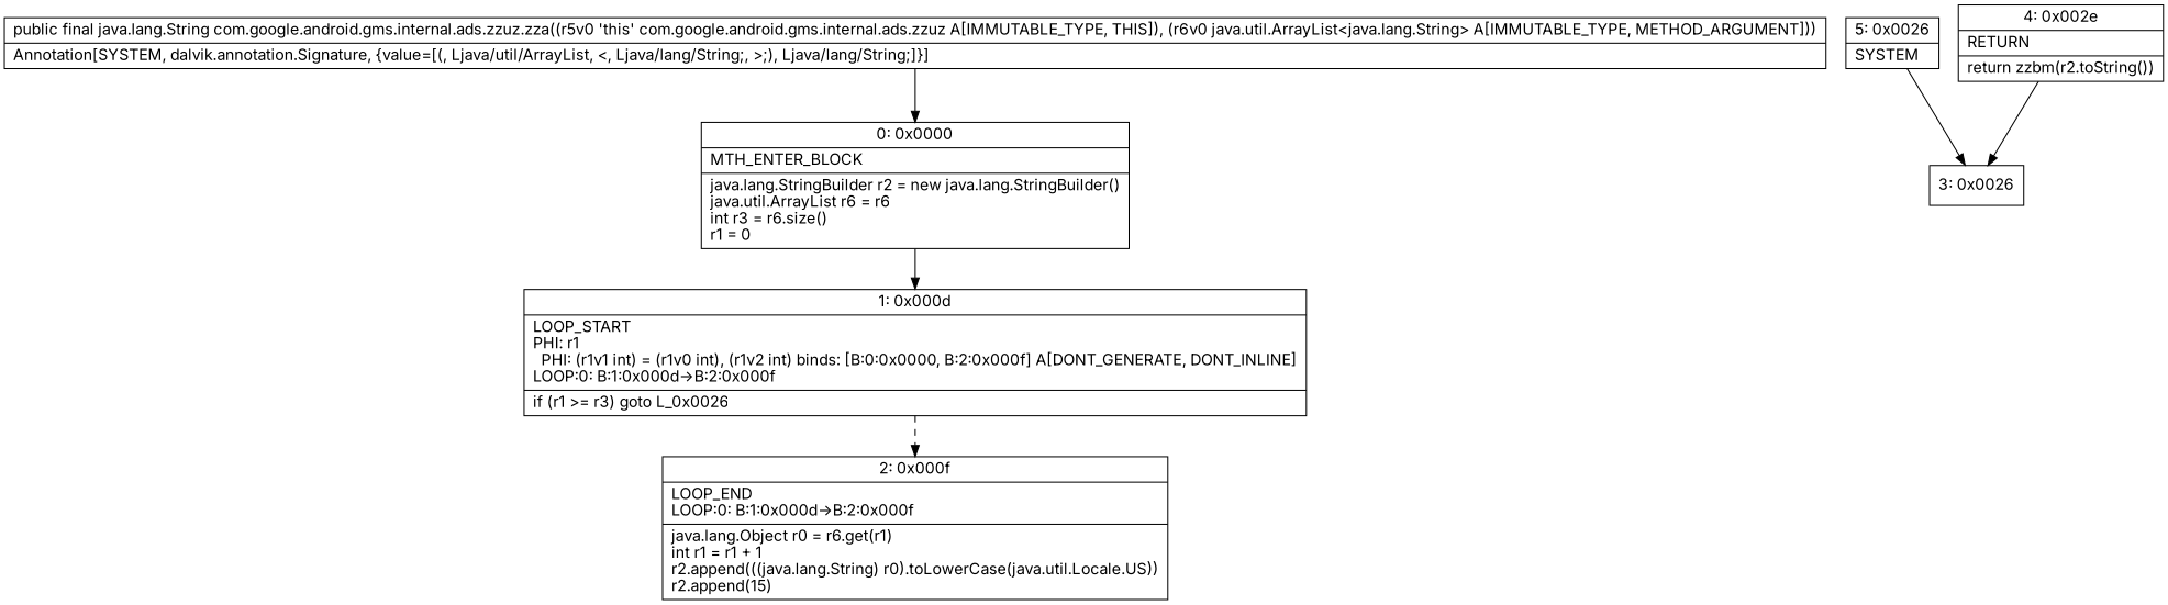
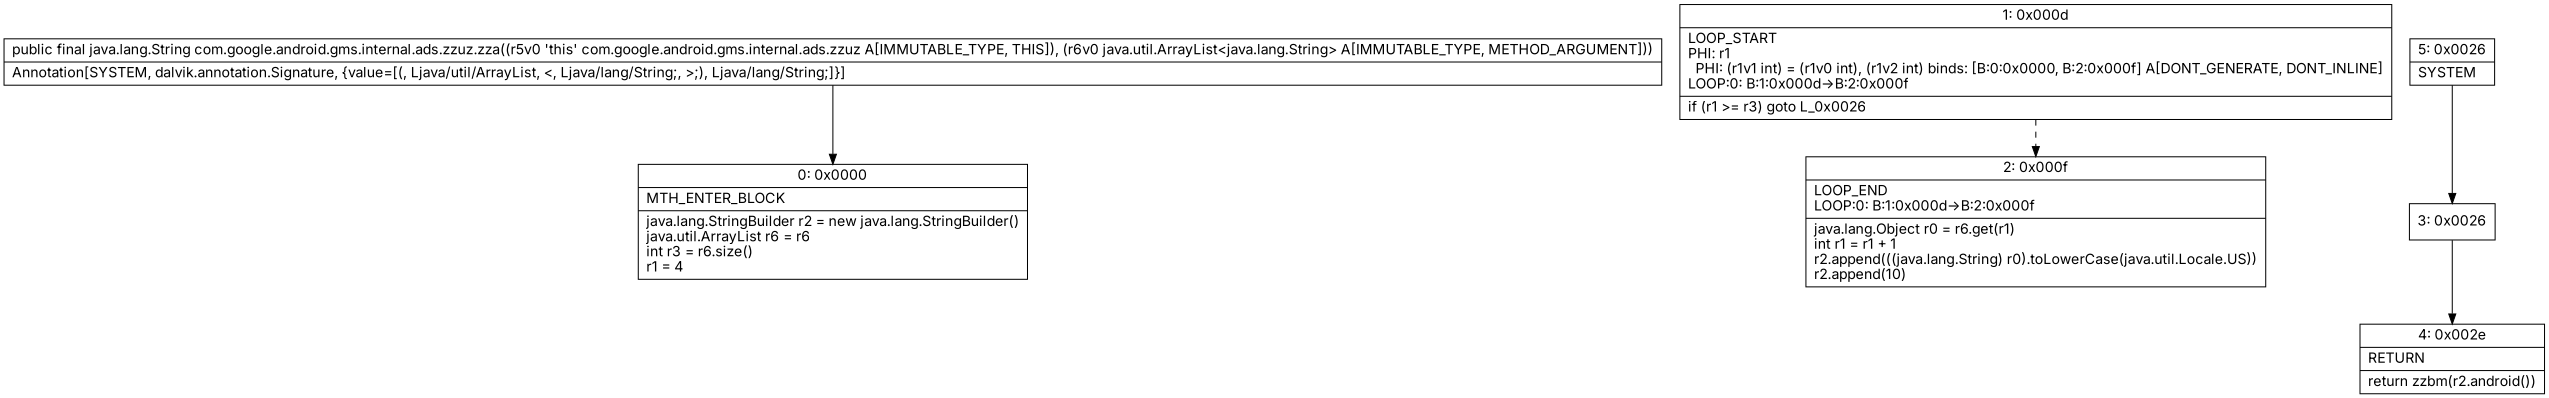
  digraph {
    fontname=Inter
    node [fontname=Inter shape=record]
    edge [fontname=Inter]
-   n1 [label="{0\:\ 0x0000|MTH_ENTER_BLOCK\l|java.lang.StringBuilder r2 = new java.lang.StringBuilder()\ljava.util.ArrayList r6 = r6\lint r3 = r6.size()\lr1 = 0\l}"]
+   n1 [label="{0\:\ 0x0000|MTH_ENTER_BLOCK\l|java.lang.StringBuilder r2 = new java.lang.StringBuilder()\ljava.util.ArrayList r6 = r6\lint r3 = r6.size()\lr1 = 4\l}"]
    n2 [label="{1\:\ 0x000d|LOOP_START\lPHI: r1 \l  PHI: (r1v1 int) = (r1v0 int), (r1v2 int) binds: [B:0:0x0000, B:2:0x000f] A[DONT_GENERATE, DONT_INLINE]\lLOOP:0: B:1:0x000d\-\>B:2:0x000f\l|if (r1 \>= r3) goto L_0x0026\l}"]
-   n3 [label="{2\:\ 0x000f|LOOP_END\lLOOP:0: B:1:0x000d\-\>B:2:0x000f\l|java.lang.Object r0 = r6.get(r1)\lint r1 = r1 + 1\lr2.append(((java.lang.String) r0).toLowerCase(java.util.Locale.US))\lr2.append(15)\l}"]
+   n3 [label="{2\:\ 0x000f|LOOP_END\lLOOP:0: B:1:0x000d\-\>B:2:0x000f\l|java.lang.Object r0 = r6.get(r1)\lint r1 = r1 + 1\lr2.append(((java.lang.String) r0).toLowerCase(java.util.Locale.US))\lr2.append(10)\l}"]
    n4 [label="{5\:\ 0x0026|SYSTEM\l}"]
    n5 [label="{3\:\ 0x0026}"]
-   n6 [label="{4\:\ 0x002e|RETURN\l|return zzbm(r2.toString())\l}"]
+   n6 [label="{4\:\ 0x002e|RETURN\l|return zzbm(r2.android())\l}"]
    n7 [label="{public final java.lang.String com.google.android.gms.internal.ads.zzuz.zza((r5v0 'this' com.google.android.gms.internal.ads.zzuz A[IMMUTABLE_TYPE, THIS]), (r6v0 java.util.ArrayList\<java.lang.String\> A[IMMUTABLE_TYPE, METHOD_ARGUMENT]))  | Annotation[SYSTEM, dalvik.annotation.Signature, \{value=[(, Ljava\/util\/ArrayList, \<, Ljava\/lang\/String;, \>;), Ljava\/lang\/String;]\}]\l}"]
-   n1 -> n2
    n2 -> n3 [style=dashed]
    n4 -> n5
-   n6 -> n5
+   n5 -> n6
    n7 -> n1
  }
